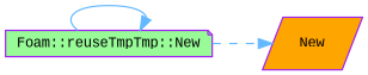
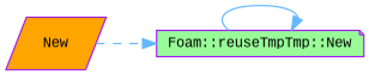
  digraph {
    rankdir=LR
    fontname="Liberation Mono"
    node [color=purple fontname="Liberation Mono" fontsize=10 style=filled]
    edge [color=steelblue1 fontname="Liberation Mono" fontsize=10 labelfontname=Helvetica labelfontsize=10]
    n1 [fillcolor=orange fontcolor=black height=0.2 label=New shape=parallelogram width=0.4]
    n2 [fillcolor=palegreen height=0.2 label="Foam::reuseTmpTmp::New" shape=note width=0.4]
-   n2 -> n1 [style=dashed]
+   n1 -> n2 [style=dashed]
    n2 -> n2 [style=solid]
  }
